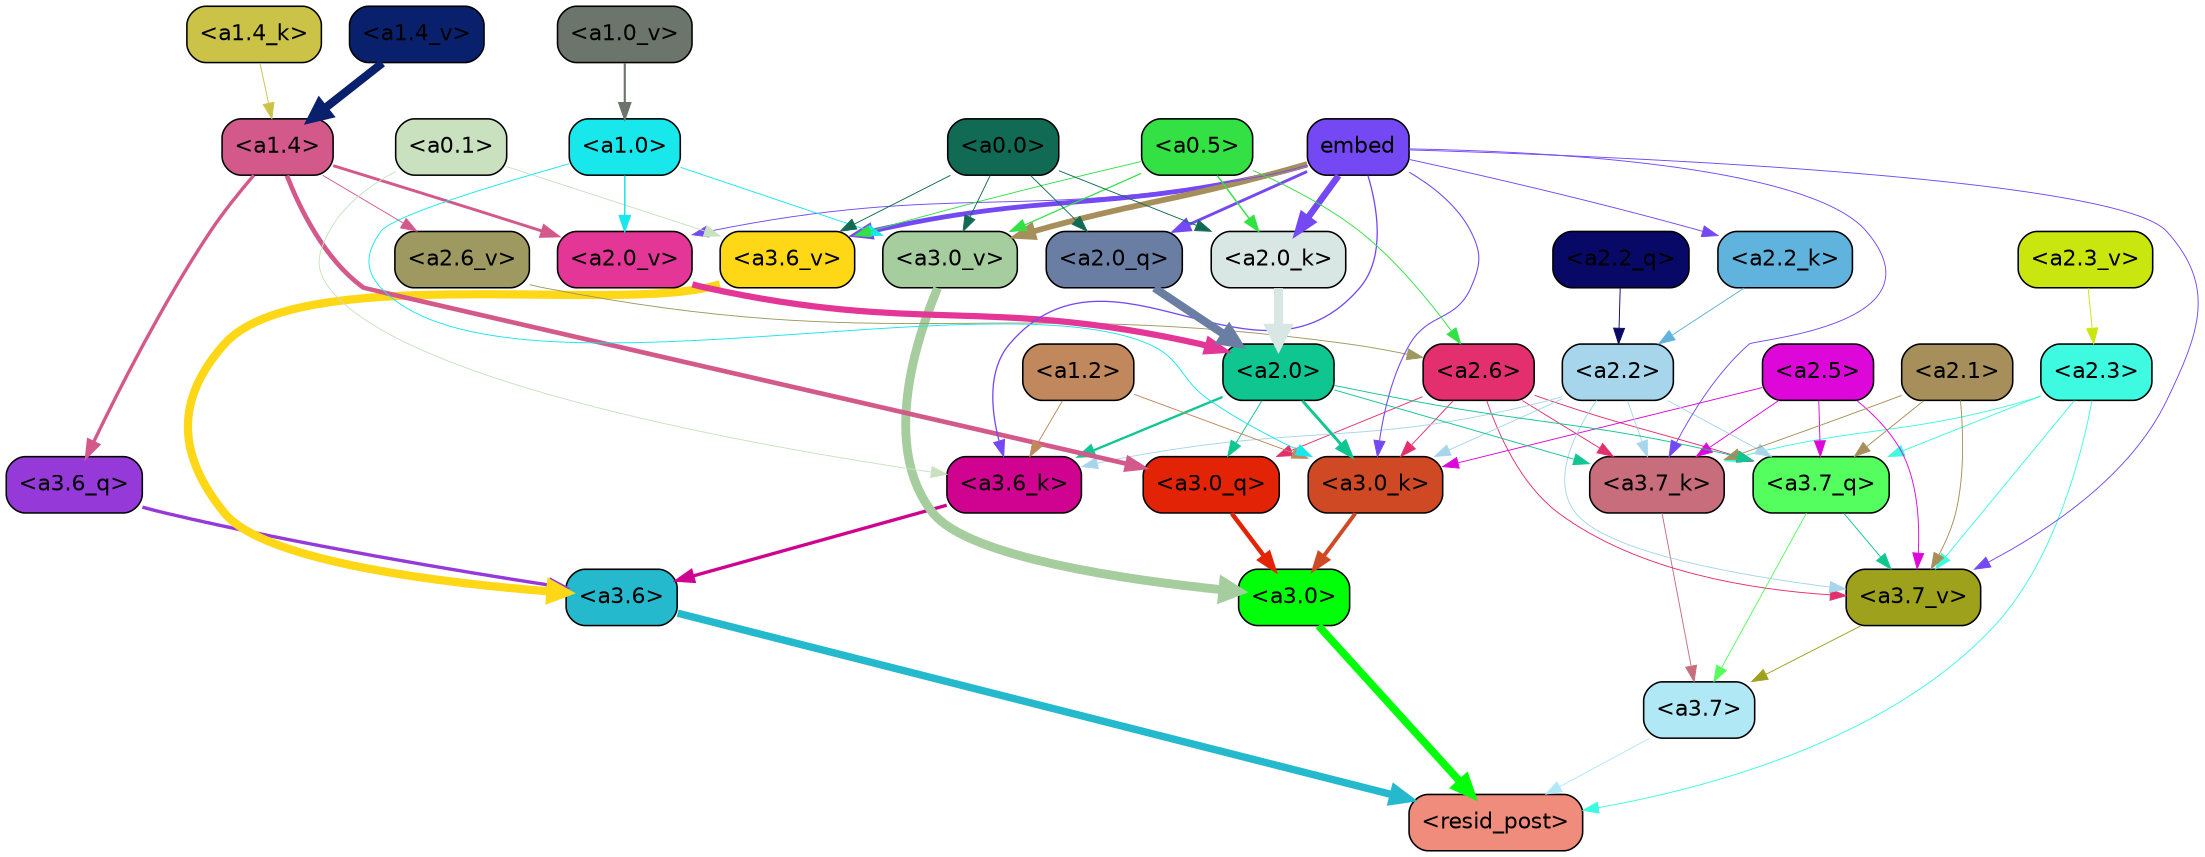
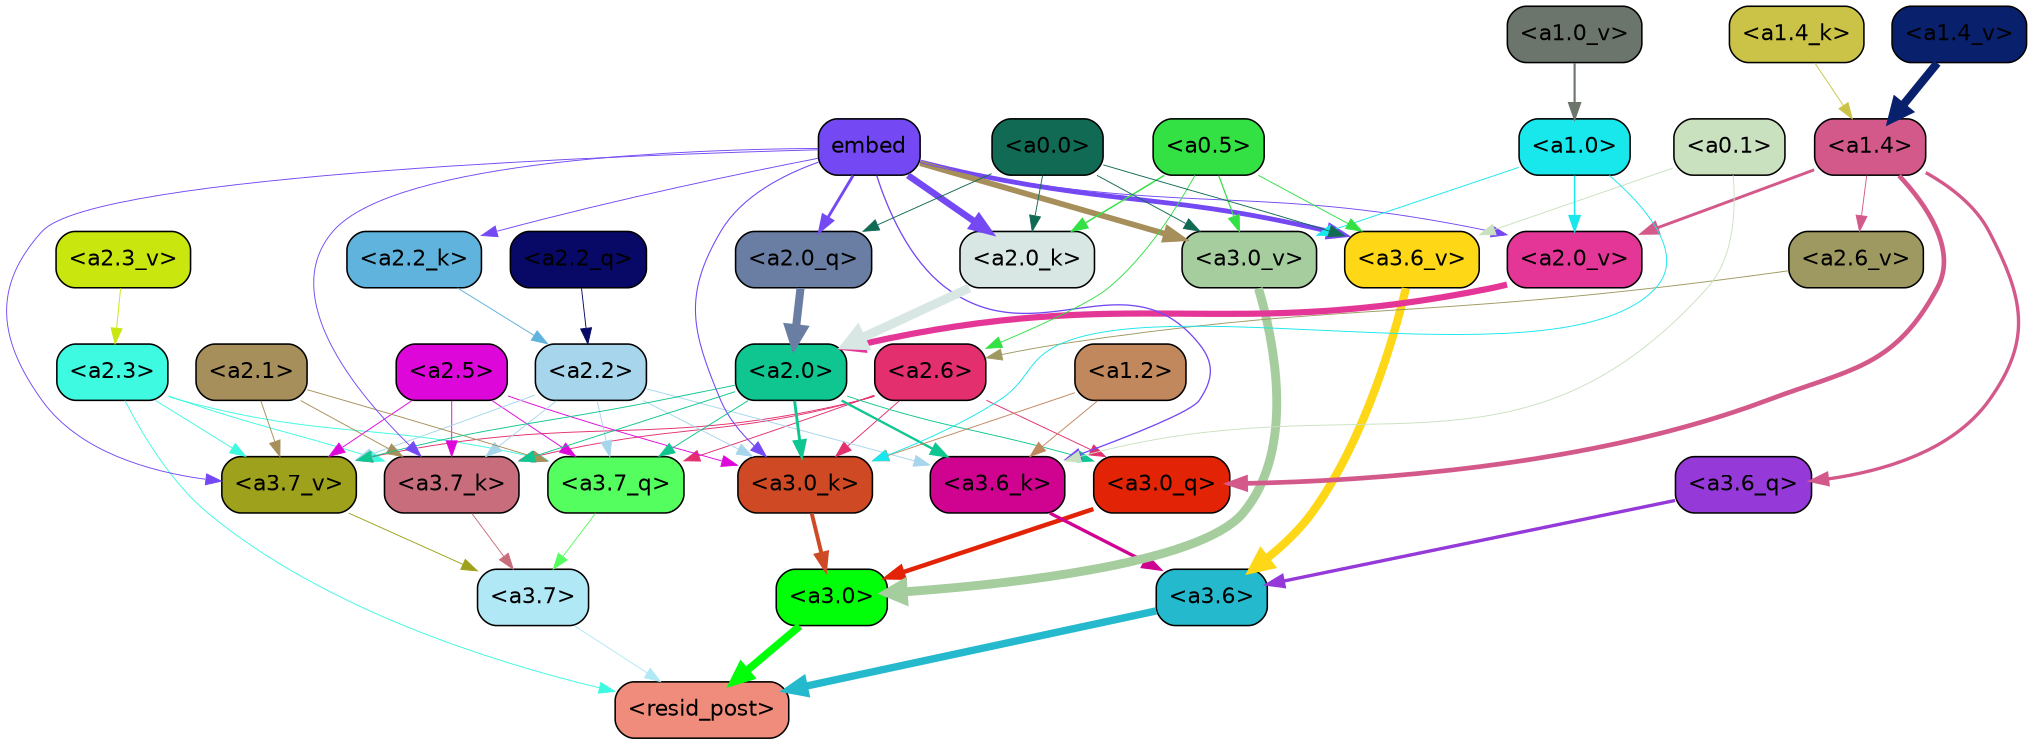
  strict digraph {
    splines=true
    node [color=black fontname=Helvetica shape=box style="filled, rounded"]
    edge [color="#7449f4" penwidth=0.6]
    "<a3.7>" [fillcolor="#b1e8f6"]
    "<resid_post>" [fillcolor="#ef8c7c"]
    "<a3.6>" [fillcolor="#24b9cd"]
    "<a3.0>" [fillcolor="#02ff0a"]
    "<a2.3>" [fillcolor="#3efae0"]
    "<a3.7_q>" [fillcolor="#54fe5e"]
    "<a3.7_k>" [fillcolor="#c86d7c"]
    "<a3.7_v>" [fillcolor="#9ea11b"]
    "<a3.6_q>" [fillcolor="#9539d9"]
    "<a3.0_q>" [fillcolor="#e32305"]
    "<a3.6_k>" [fillcolor="#d00290"]
    "<a3.0_k>" [fillcolor="#cf4924"]
    "<a3.6_v>" [fillcolor="#fed717"]
    "<a3.0_v>" [fillcolor="#a5cd9e"]
    "<a2.6>" [fillcolor="#e32f6e"]
    "<a2.5>" [fillcolor="#de07da"]
    "<a2.2>" [fillcolor="#a6d5ec"]
    "<a2.1>" [fillcolor="#a68f5a"]
    "<a2.0>" [fillcolor="#0fc690"]
    "<a1.4>" [fillcolor="#d4598b"]
    "<a2.6_v>" [fillcolor="#9e9960"]
    "<a2.0_v>" [fillcolor="#e33697"]
    embed [fillcolor="#7449f4"]
    "<a2.0_q>" [fillcolor="#6a7da3"]
    "<a2.2_k>" [fillcolor="#60b3dc"]
    "<a2.0_k>" [fillcolor="#d8e7e4"]
    "<a1.2>" [fillcolor="#c1875d"]
    "<a0.1>" [fillcolor="#cae1c0"]
    "<a1.0>" [fillcolor="#18e7eb"]
    "<a0.5>" [fillcolor="#33e145"]
    "<a0.0>" [fillcolor="#116b54"]
    "<a2.2_q>" [fillcolor="#080867"]
    "<a2.3_v>" [fillcolor="#c9e60f"]
    "<a1.4_k>" [fillcolor="#cbc347"]
    "<a1.4_v>" [fillcolor="#09216d"]
    "<a1.0_v>" [fillcolor="#6c756b"]
    "<a3.7>" -> "<resid_post>" [color="#b1e8f6"]
    "<a3.6>" -> "<resid_post>" [color="#24b9cd" penwidth=4.752790808677673]
    "<a3.0>" -> "<resid_post>" [color="#02ff0a" penwidth=4.897669434547424]
    "<a2.3>" -> "<resid_post>" [color="#3efae0"]
    "<a2.3>" -> "<a3.7_q>" [color="#3efae0"]
    "<a2.3>" -> "<a3.7_k>" [color="#3efae0"]
    "<a2.3>" -> "<a3.7_v>" [color="#3efae0"]
    "<a3.7_q>" -> "<a3.7>" [color="#54fe5e"]
    "<a3.7_k>" -> "<a3.7>" [color="#c86d7c"]
    "<a3.7_v>" -> "<a3.7>" [color="#9ea11b"]
    "<a3.6_q>" -> "<a3.6>" [color="#9539d9" penwidth=2.160832464694977]
    "<a3.0_q>" -> "<a3.0>" [color="#e32305" penwidth=2.870753765106201]
    "<a3.6_k>" -> "<a3.6>" [color="#d00290" penwidth=2.13908451795578]
    "<a3.0_k>" -> "<a3.0>" [color="#cf4924" penwidth=2.520303964614868]
    "<a3.6_v>" -> "<a3.6>" [color="#fed717" penwidth=5.297133803367615]
    "<a3.0_v>" -> "<a3.0>" [color="#a5cd9e" penwidth=5.680712580680847]
    "<a2.6>" -> "<a3.7_q>" [color="#e32f6e"]
    "<a2.6>" -> "<a3.7_k>" [color="#e32f6e"]
    "<a2.6>" -> "<a3.7_v>" [color="#e32f6e"]
    "<a2.6>" -> "<a3.0_q>" [color="#e32f6e"]
    "<a2.6>" -> "<a3.0_k>" [color="#e32f6e"]
    "<a2.5>" -> "<a3.7_q>" [color="#de07da"]
    "<a2.5>" -> "<a3.7_k>" [color="#de07da"]
    "<a2.5>" -> "<a3.7_v>" [color="#de07da"]
    "<a2.5>" -> "<a3.0_k>" [color="#de07da"]
    "<a2.2>" -> "<a3.7_q>" [color="#a6d5ec"]
    "<a2.2>" -> "<a3.7_k>" [color="#a6d5ec"]
    "<a2.2>" -> "<a3.7_v>" [color="#a6d5ec"]
    "<a2.2>" -> "<a3.6_k>" [color="#a6d5ec"]
    "<a2.2>" -> "<a3.0_k>" [color="#a6d5ec"]
    "<a2.1>" -> "<a3.7_q>" [color="#a68f5a"]
    "<a2.1>" -> "<a3.7_k>" [color="#a68f5a"]
    "<a2.1>" -> "<a3.7_v>" [color="#a68f5a"]
    "<a2.0>" -> "<a3.7_q>" [color="#0fc690"]
    "<a2.0>" -> "<a3.7_k>" [color="#0fc690"]
-   "<a3.7_q>" -> "<a3.7_v>" [color="#0fc690"]
+   "<a2.0>" -> "<a3.7_v>" [color="#0fc690"]
    "<a2.0>" -> "<a3.0_q>" [color="#0fc690"]
    "<a2.0>" -> "<a3.6_k>" [color="#0fc690" penwidth=1.4811622872948647]
    "<a2.0>" -> "<a3.0_k>" [color="#0fc690" penwidth=1.8632715698331594]
    "<a1.4>" -> "<a3.6_q>" [color="#d4598b" penwidth=2.1468575447797775]
    "<a1.4>" -> "<a3.0_q>" [color="#d4598b" penwidth=3.0006065368652344]
    "<a1.4>" -> "<a2.6_v>" [color="#d4598b"]
    "<a1.4>" -> "<a2.0_v>" [color="#d4598b" penwidth=1.8759949803352356]
    "<a2.6_v>" -> "<a2.6>" [color="#9e9960"]
    "<a2.0_v>" -> "<a2.0>" [color="#e33697" penwidth=3.9731863737106323]
    embed -> "<a3.7_k>"
    embed -> "<a3.7_v>"
    embed -> "<a3.6_k>" [penwidth=0.8410270567983389]
    embed -> "<a3.0_k>" [penwidth=0.691851794719696]
    embed -> "<a3.6_v>" [penwidth=3.0758190751075745]
    embed -> "<a3.0_v>" [color="#a68f5a" penwidth=3.6927278637886047]
    embed -> "<a2.0_v>"
    embed -> "<a2.0_q>" [penwidth=1.8617419600486755]
    embed -> "<a2.2_k>"
    embed -> "<a2.0_k>" [penwidth=4.189224064350128]
    "<a2.0_q>" -> "<a2.0>" [color="#6a7da3" penwidth=5.1847569942474365]
    "<a2.2_k>" -> "<a2.2>" [color="#60b3dc" penwidth=0.6149471998214722]
    "<a2.0_k>" -> "<a2.0>" [color="#d8e7e4" penwidth=5.773491740226746]
    "<a1.2>" -> "<a3.6_k>" [color="#c1875d"]
    "<a1.2>" -> "<a3.0_k>" [color="#c1875d"]
    "<a0.1>" -> "<a3.6_k>" [color="#cae1c0"]
    "<a0.1>" -> "<a3.6_v>" [color="#cae1c0"]
    "<a1.0>" -> "<a3.0_k>" [color="#18e7eb"]
    "<a1.0>" -> "<a3.0_v>" [color="#18e7eb"]
    "<a1.0>" -> "<a2.0_v>" [color="#18e7eb" penwidth=0.9620223194360733]
    "<a0.5>" -> "<a3.6_v>" [color="#33e145"]
    "<a0.5>" -> "<a3.0_v>" [color="#33e145" penwidth=0.8028683364391327]
    "<a0.5>" -> "<a2.6>" [color="#33e145"]
    "<a0.5>" -> "<a2.0_k>" [color="#33e145" penwidth=0.9350990951061249]
    "<a0.0>" -> "<a3.6_v>" [color="#116b54"]
    "<a0.0>" -> "<a3.0_v>" [color="#116b54"]
    "<a0.0>" -> "<a2.0_q>" [color="#116b54"]
    "<a0.0>" -> "<a2.0_k>" [color="#116b54"]
    "<a2.2_q>" -> "<a2.2>" [color="#080867"]
    "<a2.3_v>" -> "<a2.3>" [color="#c9e60f"]
    "<a1.4_k>" -> "<a1.4>" [color="#cbc347"]
    "<a1.4_v>" -> "<a1.4>" [color="#09216d" penwidth=5.299546539783478]
    "<a1.0_v>" -> "<a1.0>" [color="#6c756b" penwidth=1.3690393567085266]
  }
